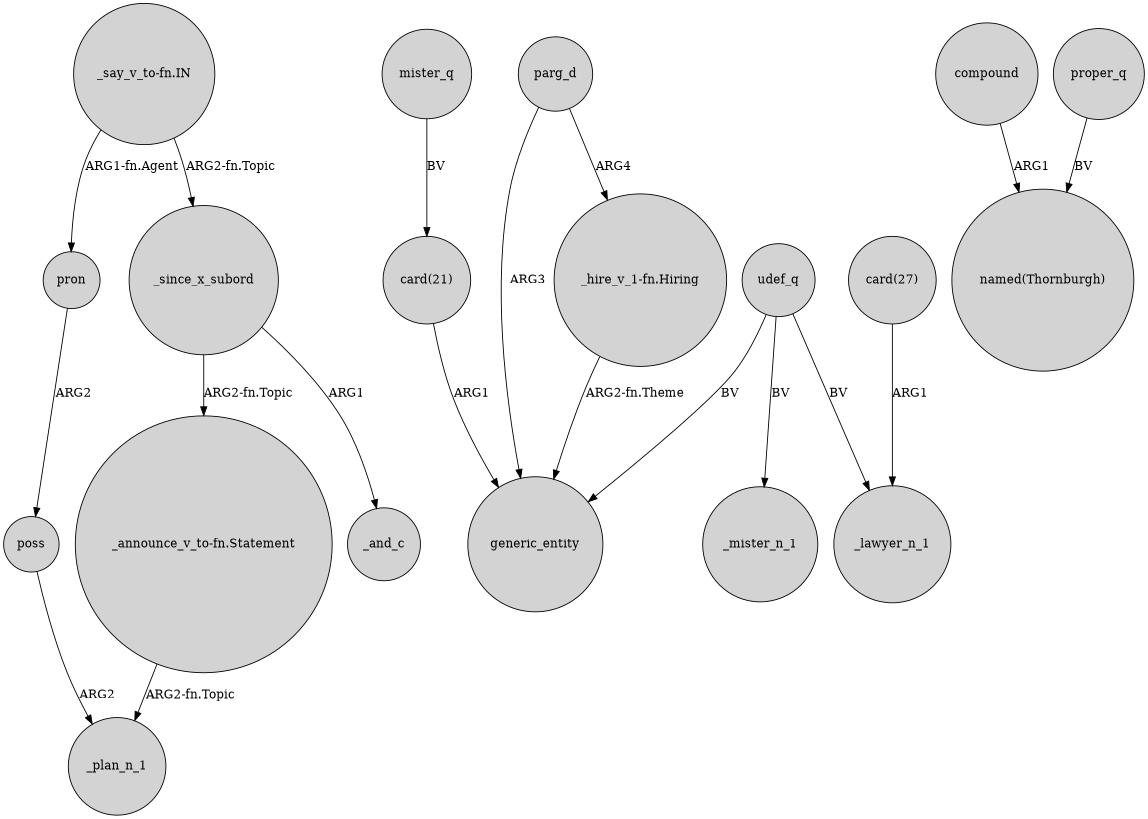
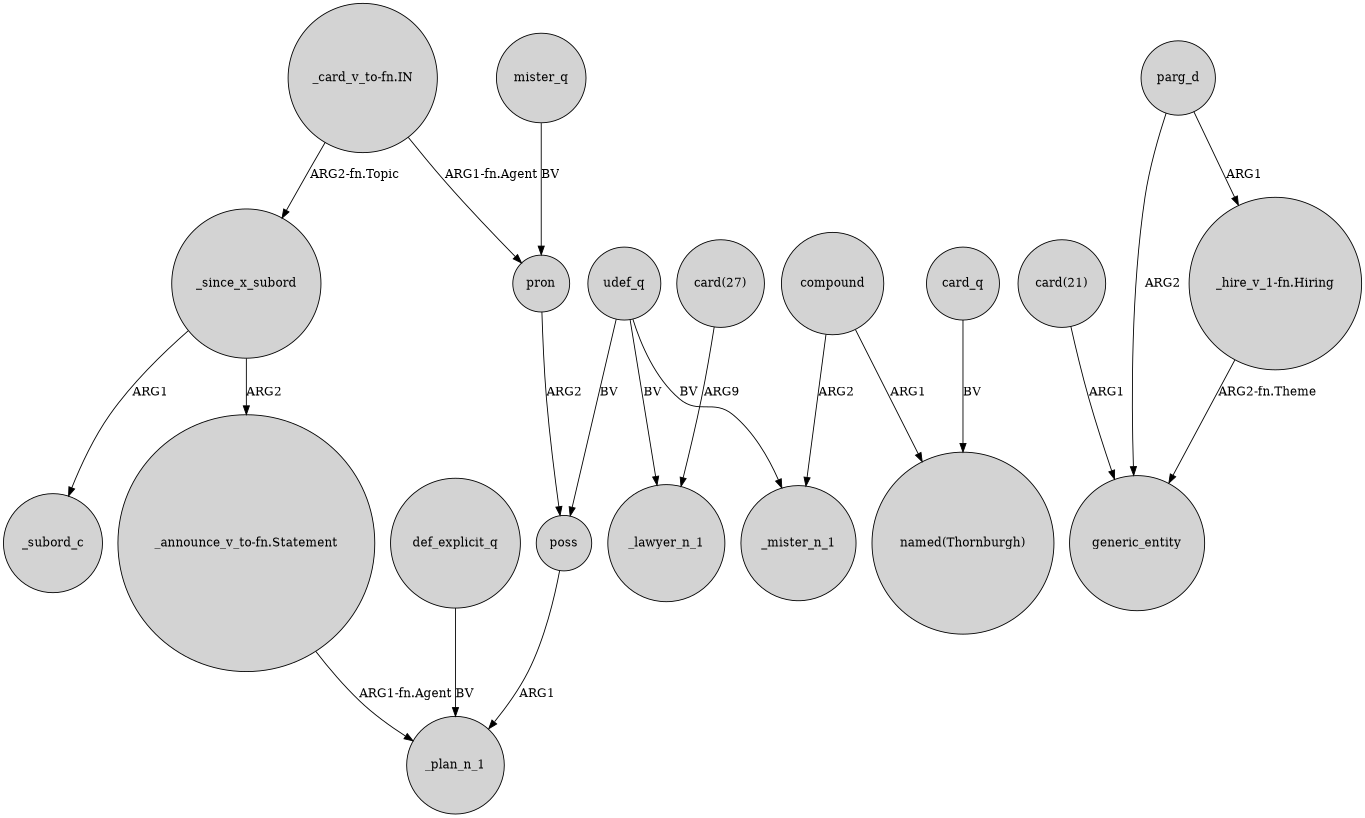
  digraph {
    node [shape=circle style=filled]
    poss
    _plan_n_1
    pron
    "_announce_v_to-fn.Statement"
    udef_q
    generic_entity
    _mister_n_1
    _lawyer_n_1
    "card(21)"
    parg_d
    "_hire_v_1-fn.Hiring"
    _since_x_subord
-   _and_c
+   _and_c [label=_subord_c]
    compound
    "named(Thornburgh)"
+   def_explicit_q
    "card(27)"
-   proper_q
+   proper_q [label=card_q]
    n19 [label=mister_q]
-   "_say_v_to-fn.IN"
-   poss -> _plan_n_1 [label=ARG2]
+   "_say_v_to-fn.IN" [label="_card_v_to-fn.IN"]
+   poss -> _plan_n_1 [label=ARG1]
    pron -> poss [label=ARG2]
-   "_announce_v_to-fn.Statement" -> _plan_n_1 [label="ARG2-fn.Topic"]
-   udef_q -> generic_entity [label=BV]
+   "_announce_v_to-fn.Statement" -> _plan_n_1 [label="ARG1-fn.Agent"]
+   udef_q -> poss [label=BV]
    udef_q -> _mister_n_1 [label=BV]
    udef_q -> _lawyer_n_1 [label=BV]
    "card(21)" -> generic_entity [label=ARG1]
-   parg_d -> generic_entity [label=ARG3]
-   parg_d -> "_hire_v_1-fn.Hiring" [label=ARG4]
+   parg_d -> generic_entity [label=ARG2]
+   parg_d -> "_hire_v_1-fn.Hiring" [label=ARG1]
    "_hire_v_1-fn.Hiring" -> generic_entity [label="ARG2-fn.Theme"]
-   _since_x_subord -> "_announce_v_to-fn.Statement" [label="ARG2-fn.Topic"]
+   _since_x_subord -> "_announce_v_to-fn.Statement" [label=ARG2]
    _since_x_subord -> _and_c [label=ARG1]
+   compound -> _mister_n_1 [label=ARG2]
    compound -> "named(Thornburgh)" [label=ARG1]
-   "card(27)" -> _lawyer_n_1 [label=ARG1]
+   def_explicit_q -> _plan_n_1 [label=BV]
+   "card(27)" -> _lawyer_n_1 [label=ARG9]
    proper_q -> "named(Thornburgh)" [label=BV]
-   n19 -> "card(21)" [label=BV]
+   n19 -> pron [label=BV]
    "_say_v_to-fn.IN" -> pron [label="ARG1-fn.Agent"]
    "_say_v_to-fn.IN" -> _since_x_subord [label="ARG2-fn.Topic"]
  }
